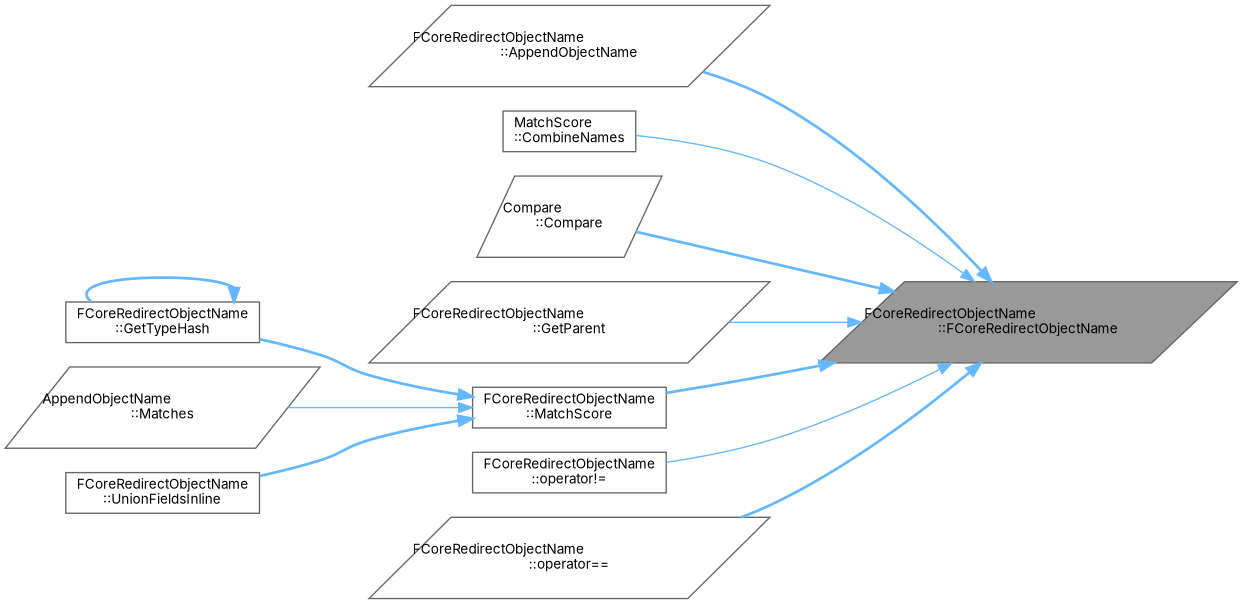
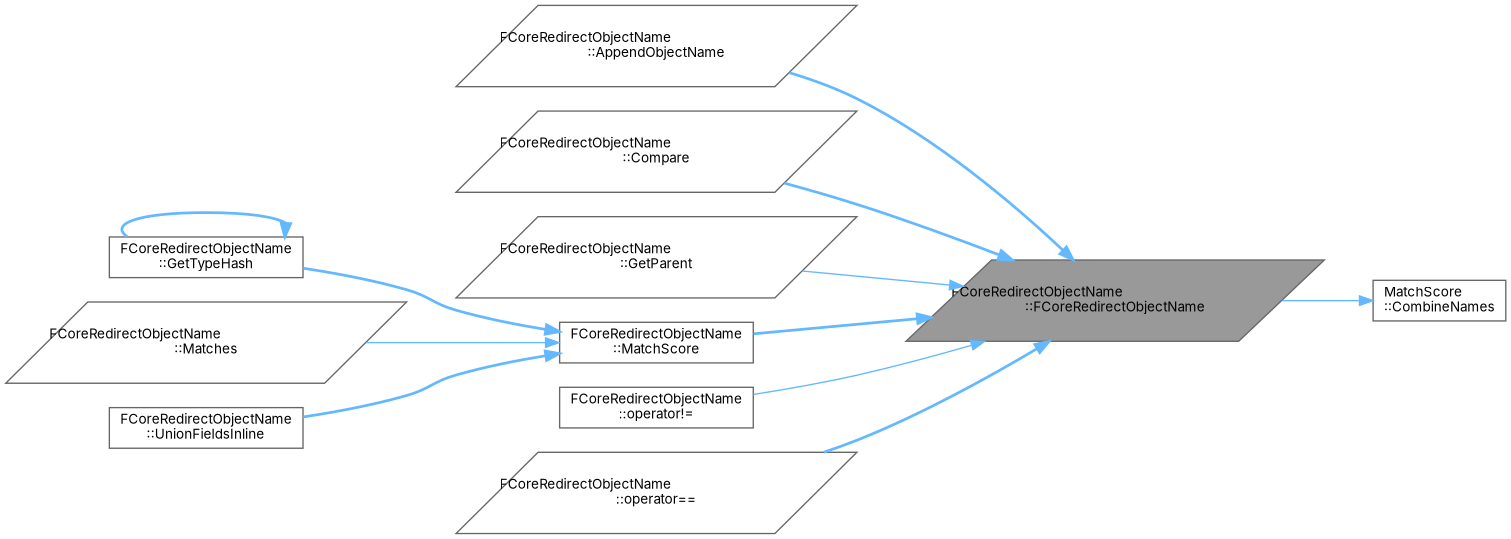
  digraph {
    fontname=Inter
    rankdir=RL
    node [color=grey40 fillcolor=white fontname=Inter fontsize=10 shape=parallelogram style=filled]
    edge [color=steelblue1 dir=back fontname=Inter fontsize=10 labelfontname=Helvetica labelfontsize=10 style=bold]
    n1 [color=gray40 fillcolor=grey60 fontcolor=black height=0.2 label="FCoreRedirectObjectName\l::FCoreRedirectObjectName" width=0.4]
    n2 [height=0.2 label="FCoreRedirectObjectName\l::AppendObjectName" width=0.4]
    n3 [height=0.2 label="MatchScore\l::CombineNames" shape=box width=0.4]
-   n4 [height=0.2 label="Compare\l::Compare" width=0.4]
+   n4 [height=0.2 label="FCoreRedirectObjectName\l::Compare" width=0.4]
    n5 [height=0.2 label="FCoreRedirectObjectName\l::GetParent" width=0.4]
    n6 [height=0.2 label="FCoreRedirectObjectName\l::MatchScore" shape=box width=0.4]
    n7 [height=0.2 label="FCoreRedirectObjectName\l::operator!=" shape=box width=0.4]
    n8 [height=0.2 label="FCoreRedirectObjectName\l::operator==" width=0.4]
    n9 [height=0.2 label="FCoreRedirectObjectName\l::GetTypeHash" shape=box width=0.4]
-   n10 [height=0.2 label="AppendObjectName\l::Matches" width=0.4]
+   n10 [height=0.2 label="FCoreRedirectObjectName\l::Matches" width=0.4]
    n11 [height=0.2 label="FCoreRedirectObjectName\l::UnionFieldsInline" shape=box width=0.4]
    n1 -> n2
-   n1 -> n3 [style=solid]
+   n3 -> n1 [style=solid]
    n1 -> n4
    n1 -> n5 [style=solid]
    n1 -> n6
    n1 -> n7 [style=solid]
    n1 -> n8
    n6 -> n9
    n6 -> n10 [style=solid]
    n6 -> n11
    n9 -> n9
  }
